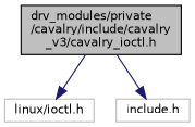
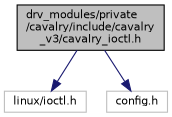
  digraph {
    node [color=grey75 fontname=Helvetica fontsize=10 shape=record]
    edge [color=midnightblue fontname=Helvetica fontsize=10 labelfontname=Helvetica labelfontsize=10 style=solid]
    n1 [color=black fillcolor=grey75 fontcolor=black height=0.2 label="drv_modules/private\l/cavalry/include/cavalry\l_v3/cavalry_ioctl.h" style=filled width=0.4]
    n2 [height=0.2 label="linux/ioctl.h" width=0.4]
-   n3 [height=0.2 label="include.h" width=0.4]
+   n3 [height=0.2 label="config.h" width=0.4]
    n1 -> n2
    n1 -> n3
  }
